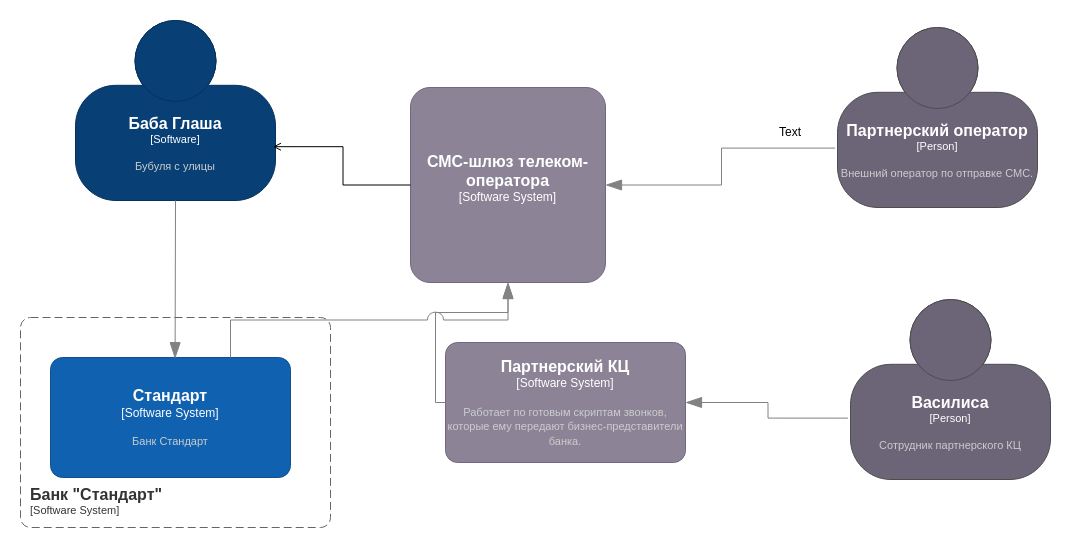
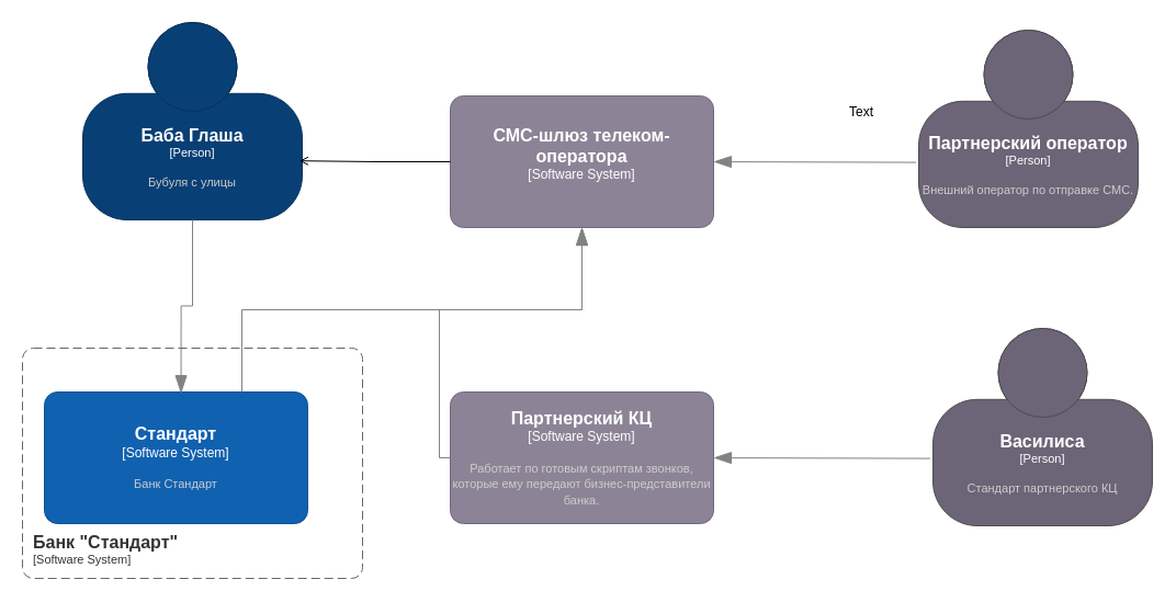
  <mxCell id="0" />
  <mxCell id="1" parent="0" />
- <mxCell id="2" value="&lt;font style=&quot;font-size: 16px&quot;&gt;&lt;b&gt;Баба Глаша&lt;/b&gt;&lt;/font&gt;&lt;div&gt;[Software]&lt;/div&gt;&lt;br&gt;&lt;div&gt;&lt;font style=&quot;font-size: 11px&quot;&gt;&lt;font color=&quot;#cccccc&quot;&gt;Бубуля с улицы&lt;/font&gt;&lt;/div&gt;" style="html=1;fontSize=11;dashed=0;whiteSpace=wrap;fillColor=#083F75;strokeColor=#06315C;fontColor=#ffffff;shape=mxgraph.c4.person2;align=center;metaEdit=1;points=[[0.5,0,0],[1,0.5,0],[1,0.75,0],[0.75,1,0],[0.5,1,0],[0.25,1,0],[0,0.75,0],[0,0.5,0]];resizable=0;" parent="1" vertex="1"><mxGeometry x="75" y="20" width="200" height="180" as="geometry" /></mxCell>
- <mxCell id="3" value="&lt;font style=&quot;font-size: 16px&quot;&gt;&lt;b&gt;Василиса&lt;/b&gt;&lt;/font&gt;&lt;div&gt;[Person]&lt;/div&gt;&lt;br&gt;&lt;div&gt;&lt;font style=&quot;font-size: 11px&quot;&gt;&lt;font color=&quot;#cccccc&quot;&gt;Сотрудник партнерского КЦ&lt;/font&gt;&lt;/div&gt;" style="html=1;fontSize=11;dashed=0;whiteSpace=wrap;fillColor=#6C6477;strokeColor=#4D4D4D;fontColor=#ffffff;shape=mxgraph.c4.person2;align=center;metaEdit=1;points=[[0.5,0,0],[1,0.5,0],[1,0.75,0],[0.75,1,0],[0.5,1,0],[0.25,1,0],[0,0.75,0],[0,0.5,0]];resizable=0;" parent="1" vertex="1"><mxGeometry x="850" y="299" width="200" height="180" as="geometry" /></mxCell>
- <mxCell id="4" value="&lt;font style=&quot;font-size: 16px&quot;&gt;&lt;b&gt;Стандарт&lt;/b&gt;&lt;/font&gt;&lt;div&gt;[Software System]&lt;/div&gt;&lt;br&gt;&lt;div&gt;&lt;font style=&quot;font-size: 11px&quot;&gt;&lt;font color=&quot;#cccccc&quot;&gt;Банк Стандарт&lt;/font&gt;&lt;/div&gt;" style="rounded=1;whiteSpace=wrap;html=1;labelBackgroundColor=none;fillColor=#1061B0;fontColor=#ffffff;align=center;arcSize=10;strokeColor=#0D5091;metaEdit=1;resizable=0;points=[[0.25,0,0],[0.5,0,0],[0.75,0,0],[1,0.25,0],[1,0.5,0],[1,0.75,0],[0.75,1,0],[0.5,1,0],[0.25,1,0],[0,0.75,0],[0,0.5,0],[0,0.25,0]];" parent="1" vertex="1"><mxGeometry x="50" y="357" width="240" height="120" as="geometry" /></mxCell>
- <mxCell id="5" value="&lt;font style=&quot;font-size: 16px&quot;&gt;&lt;b&gt;Партнерский КЦ&lt;/b&gt;&lt;/font&gt;&lt;div&gt;[Software System]&lt;/div&gt;&lt;br&gt;&lt;div&gt;&lt;font style=&quot;font-size: 11px&quot;&gt;&lt;font color=&quot;#cccccc&quot;&gt;Работает по готовым скриптам звонков, которые ему передают бизнес-представители банка.&lt;/font&gt;&lt;/div&gt;" style="rounded=1;whiteSpace=wrap;html=1;labelBackgroundColor=none;fillColor=#8C8496;fontColor=#ffffff;align=center;arcSize=10;strokeColor=#736782;metaEdit=1;resizable=0;points=[[0.25,0,0],[0.5,0,0],[0.75,0,0],[1,0.25,0],[1,0.5,0],[1,0.75,0],[0.75,1,0],[0.5,1,0],[0.25,1,0],[0,0.75,0],[0,0.5,0],[0,0.25,0]];" parent="1" vertex="1"><mxGeometry x="445" y="342" width="240" height="120" as="geometry" /></mxCell>
+ <mxCell id="2" value="&lt;font style=&quot;font-size: 16px&quot;&gt;&lt;b&gt;Баба Глаша&lt;/b&gt;&lt;/font&gt;&lt;div&gt;[Person]&lt;/div&gt;&lt;br&gt;&lt;div&gt;&lt;font style=&quot;font-size: 11px&quot;&gt;&lt;font color=&quot;#cccccc&quot;&gt;Бубуля с улицы&lt;/font&gt;&lt;/div&gt;" style="html=1;fontSize=11;dashed=0;whiteSpace=wrap;fillColor=#083F75;strokeColor=#06315C;fontColor=#ffffff;shape=mxgraph.c4.person2;align=center;metaEdit=1;points=[[0.5,0,0],[1,0.5,0],[1,0.75,0],[0.75,1,0],[0.5,1,0],[0.25,1,0],[0,0.75,0],[0,0.5,0]];resizable=0;" parent="1" vertex="1"><mxGeometry x="75" y="20" width="200" height="180" as="geometry" /></mxCell>
+ <mxCell id="3" value="&lt;font style=&quot;font-size: 16px&quot;&gt;&lt;b&gt;Василиса&lt;/b&gt;&lt;/font&gt;&lt;div&gt;[Person]&lt;/div&gt;&lt;br&gt;&lt;div&gt;&lt;font style=&quot;font-size: 11px&quot;&gt;&lt;font color=&quot;#cccccc&quot;&gt;Стандарт партнерского КЦ&lt;/font&gt;&lt;/div&gt;" style="html=1;fontSize=11;dashed=0;whiteSpace=wrap;fillColor=#6C6477;strokeColor=#4D4D4D;fontColor=#ffffff;shape=mxgraph.c4.person2;align=center;metaEdit=1;points=[[0.5,0,0],[1,0.5,0],[1,0.75,0],[0.75,1,0],[0.5,1,0],[0.25,1,0],[0,0.75,0],[0,0.5,0]];resizable=0;" parent="1" vertex="1"><mxGeometry x="850" y="299" width="200" height="180" as="geometry" /></mxCell>
+ <mxCell id="4" value="&lt;font style=&quot;font-size: 16px&quot;&gt;&lt;b&gt;Стандарт&lt;/b&gt;&lt;/font&gt;&lt;div&gt;[Software System]&lt;/div&gt;&lt;br&gt;&lt;div&gt;&lt;font style=&quot;font-size: 11px&quot;&gt;&lt;font color=&quot;#cccccc&quot;&gt;Банк Стандарт&lt;/font&gt;&lt;/div&gt;" style="rounded=1;whiteSpace=wrap;html=1;labelBackgroundColor=none;fillColor=#1061B0;fontColor=#ffffff;align=center;arcSize=10;strokeColor=#0D5091;metaEdit=1;resizable=0;points=[[0.25,0,0],[0.5,0,0],[0.75,0,0],[1,0.25,0],[1,0.5,0],[1,0.75,0],[0.75,1,0],[0.5,1,0],[0.25,1,0],[0,0.75,0],[0,0.5,0],[0,0.25,0]];" parent="1" vertex="1"><mxGeometry x="40" y="357" width="240" height="120" as="geometry" /></mxCell>
+ <mxCell id="5" value="&lt;font style=&quot;font-size: 16px&quot;&gt;&lt;b&gt;Партнерский КЦ&lt;/b&gt;&lt;/font&gt;&lt;div&gt;[Software System]&lt;/div&gt;&lt;br&gt;&lt;div&gt;&lt;font style=&quot;font-size: 11px&quot;&gt;&lt;font color=&quot;#cccccc&quot;&gt;Работает по готовым скриптам звонков, которые ему передают бизнес-представители банка.&lt;/font&gt;&lt;/div&gt;" style="rounded=1;whiteSpace=wrap;html=1;labelBackgroundColor=none;fillColor=#8C8496;fontColor=#ffffff;align=center;arcSize=10;strokeColor=#736782;metaEdit=1;resizable=0;points=[[0.25,0,0],[0.5,0,0],[0.75,0,0],[1,0.25,0],[1,0.5,0],[1,0.75,0],[0.75,1,0],[0.5,1,0],[0.25,1,0],[0,0.75,0],[0,0.5,0],[0,0.25,0]];" parent="1" vertex="1"><mxGeometry x="410" y="357" width="240" height="120" as="geometry" /></mxCell>
  <mxCell id="6" value="" style="endArrow=blockThin;html=1;fontSize=10;fontColor=#404040;strokeWidth=1;endFill=1;strokeColor=#828282;elbow=vertical;metaEdit=1;endSize=14;startSize=14;jumpStyle=arc;jumpSize=16;rounded=0;edgeStyle=orthogonalEdgeStyle;exitX=0.5;exitY=1;exitDx=0;exitDy=0;exitPerimeter=0;entryX=0.519;entryY=0.01;entryDx=0;entryDy=0;entryPerimeter=0;" parent="1" source="2" target="4" edge="1"><mxGeometry width="240" relative="1" as="geometry"><mxPoint x="790" y="717" as="sourcePoint" /><mxPoint x="174" y="367" as="targetPoint" /></mxGeometry></mxCell>
  <mxCell id="7" value="" style="endArrow=blockThin;html=1;fontSize=10;fontColor=#404040;strokeWidth=1;endFill=1;strokeColor=#828282;elbow=vertical;metaEdit=1;endSize=14;startSize=14;jumpStyle=arc;jumpSize=16;rounded=0;edgeStyle=orthogonalEdgeStyle;exitX=0;exitY=0.5;exitDx=0;exitDy=0;exitPerimeter=0;" parent="1" source="5" target="10" edge="1"><mxGeometry width="240" relative="1" as="geometry"><mxPoint x="170" y="457" as="sourcePoint" /><mxPoint x="410" y="457" as="targetPoint" /></mxGeometry></mxCell>
  <mxCell id="8" value="&lt;font style=&quot;font-size: 16px&quot;&gt;&lt;b&gt;&lt;div style=&quot;text-align: left&quot;&gt;Банк &quot;Стандарт&quot;&lt;/div&gt;&lt;/b&gt;&lt;/font&gt;&lt;div style=&quot;text-align: left&quot;&gt;[Software System]&lt;/div&gt;" style="rounded=1;fontSize=11;whiteSpace=wrap;html=1;dashed=1;arcSize=20;fillColor=none;strokeColor=#666666;fontColor=#333333;labelBackgroundColor=none;align=left;verticalAlign=bottom;labelBorderColor=none;spacingTop=0;spacing=10;dashPattern=8 4;metaEdit=1;rotatable=0;perimeter=rectanglePerimeter;noLabel=0;labelPadding=0;allowArrows=0;connectable=0;expand=0;recursiveResize=0;editable=1;pointerEvents=0;absoluteArcSize=1;points=[[0.25,0,0],[0.5,0,0],[0.75,0,0],[1,0.25,0],[1,0.5,0],[1,0.75,0],[0.75,1,0],[0.5,1,0],[0.25,1,0],[0,0.75,0],[0,0.5,0],[0,0.25,0]];" parent="1" vertex="1"><mxGeometry x="20" y="317" width="310" height="210" as="geometry" /></mxCell>
  <mxCell id="9" value="&lt;font style=&quot;font-size: 16px&quot;&gt;&lt;b&gt;Партнерский оператор&lt;/b&gt;&lt;/font&gt;&lt;div&gt;[Person]&lt;/div&gt;&lt;br&gt;&lt;div&gt;&lt;font style=&quot;font-size: 11px&quot;&gt;&lt;font color=&quot;#cccccc&quot;&gt;Внешний оператор по отправке СМС.&lt;/font&gt;&lt;/div&gt;" style="html=1;fontSize=11;dashed=0;whiteSpace=wrap;fillColor=#6C6477;strokeColor=#4D4D4D;fontColor=#ffffff;shape=mxgraph.c4.person2;align=center;metaEdit=1;points=[[0.5,0,0],[1,0.5,0],[1,0.75,0],[0.75,1,0],[0.5,1,0],[0.25,1,0],[0,0.75,0],[0,0.5,0]];resizable=0;" parent="1" vertex="1"><mxGeometry x="837" y="27" width="200" height="180" as="geometry" /></mxCell>
- <mxCell id="10" value="&lt;font style=&quot;font-size: 16px&quot;&gt;&lt;b&gt;СМС-шлюз телеком-оператора&lt;/b&gt;&lt;/font&gt;&lt;div&gt;[Software System]&lt;/div&gt;&lt;br&gt;&lt;div&gt;&lt;font style=&quot;font-size: 11px&quot;&gt;&lt;font color=&quot;#cccccc&quot;&gt;&lt;/font&gt;&lt;/div&gt;" style="rounded=1;whiteSpace=wrap;html=1;labelBackgroundColor=none;fillColor=#8C8496;fontColor=#ffffff;align=center;arcSize=10;strokeColor=#736782;metaEdit=1;resizable=0;points=[[0.25,0,0],[0.5,0,0],[0.75,0,0],[1,0.25,0],[1,0.5,0],[1,0.75,0],[0.75,1,0],[0.5,1,0],[0.25,1,0],[0,0.75,0],[0,0.5,0],[0,0.25,0]];" parent="1" vertex="1"><mxGeometry x="410" y="87" width="195" height="195" as="geometry" /></mxCell>
+ <mxCell id="10" value="&lt;font style=&quot;font-size: 16px&quot;&gt;&lt;b&gt;СМС-шлюз телеком-оператора&lt;/b&gt;&lt;/font&gt;&lt;div&gt;[Software System]&lt;/div&gt;&lt;br&gt;&lt;div&gt;&lt;font style=&quot;font-size: 11px&quot;&gt;&lt;font color=&quot;#cccccc&quot;&gt;&lt;/font&gt;&lt;/div&gt;" style="rounded=1;whiteSpace=wrap;html=1;labelBackgroundColor=none;fillColor=#8C8496;fontColor=#ffffff;align=center;arcSize=10;strokeColor=#736782;metaEdit=1;resizable=0;points=[[0.25,0,0],[0.5,0,0],[0.75,0,0],[1,0.25,0],[1,0.5,0],[1,0.75,0],[0.75,1,0],[0.5,1,0],[0.25,1,0],[0,0.75,0],[0,0.5,0],[0,0.25,0]];" parent="1" vertex="1"><mxGeometry x="410" y="87" width="240" height="120" as="geometry" /></mxCell>
  <mxCell id="11" value="" style="endArrow=blockThin;html=1;fontSize=10;fontColor=#404040;strokeWidth=1;endFill=1;strokeColor=#828282;elbow=vertical;metaEdit=1;endSize=14;startSize=14;jumpStyle=arc;jumpSize=16;rounded=0;edgeStyle=orthogonalEdgeStyle;exitX=-0.013;exitY=0.659;exitDx=0;exitDy=0;exitPerimeter=0;entryX=1;entryY=0.5;entryDx=0;entryDy=0;entryPerimeter=0;" parent="1" source="3" target="5" edge="1"><mxGeometry width="240" relative="1" as="geometry"><mxPoint x="550" y="337" as="sourcePoint" /><mxPoint x="790" y="337" as="targetPoint" /></mxGeometry></mxCell>
  <mxCell id="12" value="" style="endArrow=blockThin;html=1;fontSize=10;fontColor=#404040;strokeWidth=1;endFill=1;strokeColor=#828282;elbow=vertical;metaEdit=1;endSize=14;startSize=14;jumpStyle=arc;jumpSize=16;rounded=0;edgeStyle=orthogonalEdgeStyle;exitX=-0.012;exitY=0.67;exitDx=0;exitDy=0;exitPerimeter=0;entryX=1;entryY=0.5;entryDx=0;entryDy=0;entryPerimeter=0;" parent="1" source="9" target="10" edge="1"><mxGeometry width="240" relative="1" as="geometry"><mxPoint x="330" y="487" as="sourcePoint" /><mxPoint x="570" y="487" as="targetPoint" /></mxGeometry></mxCell>
  <mxCell id="13" value="" style="endArrow=blockThin;html=1;fontSize=10;fontColor=#404040;strokeWidth=1;endFill=1;strokeColor=#828282;elbow=vertical;metaEdit=1;endSize=14;startSize=14;jumpStyle=arc;jumpSize=16;rounded=0;edgeStyle=orthogonalEdgeStyle;exitX=0.75;exitY=0;exitDx=0;exitDy=0;exitPerimeter=0;" parent="1" source="4" target="10" edge="1"><mxGeometry width="240" relative="1" as="geometry"><mxPoint x="320" y="317" as="sourcePoint" /><mxPoint x="560" y="127" as="targetPoint" /></mxGeometry></mxCell>
  <mxCell id="14" style="edgeStyle=orthogonalEdgeStyle;rounded=0;orthogonalLoop=1;jettySize=auto;html=1;entryX=0.987;entryY=0.701;entryDx=0;entryDy=0;entryPerimeter=0;endArrow=open;" parent="1" source="10" target="2" edge="1"><mxGeometry relative="1" as="geometry" /></mxCell>
- <mxCell id="15" value="Text" style="text;strokeColor=none;align=center;fillColor=none;html=1;verticalAlign=middle;whiteSpace=wrap;rounded=0;" vertex="1" parent="1"><mxGeometry x="760" y="117" width="60" height="30" as="geometry" /></mxCell>
+ <mxCell id="15" value="Text" style="text;strokeColor=none;align=center;fillColor=none;html=1;verticalAlign=middle;whiteSpace=wrap;rounded=0;" vertex="1" parent="1"><mxGeometry x="755" y="87" width="60" height="30" as="geometry" /></mxCell>
